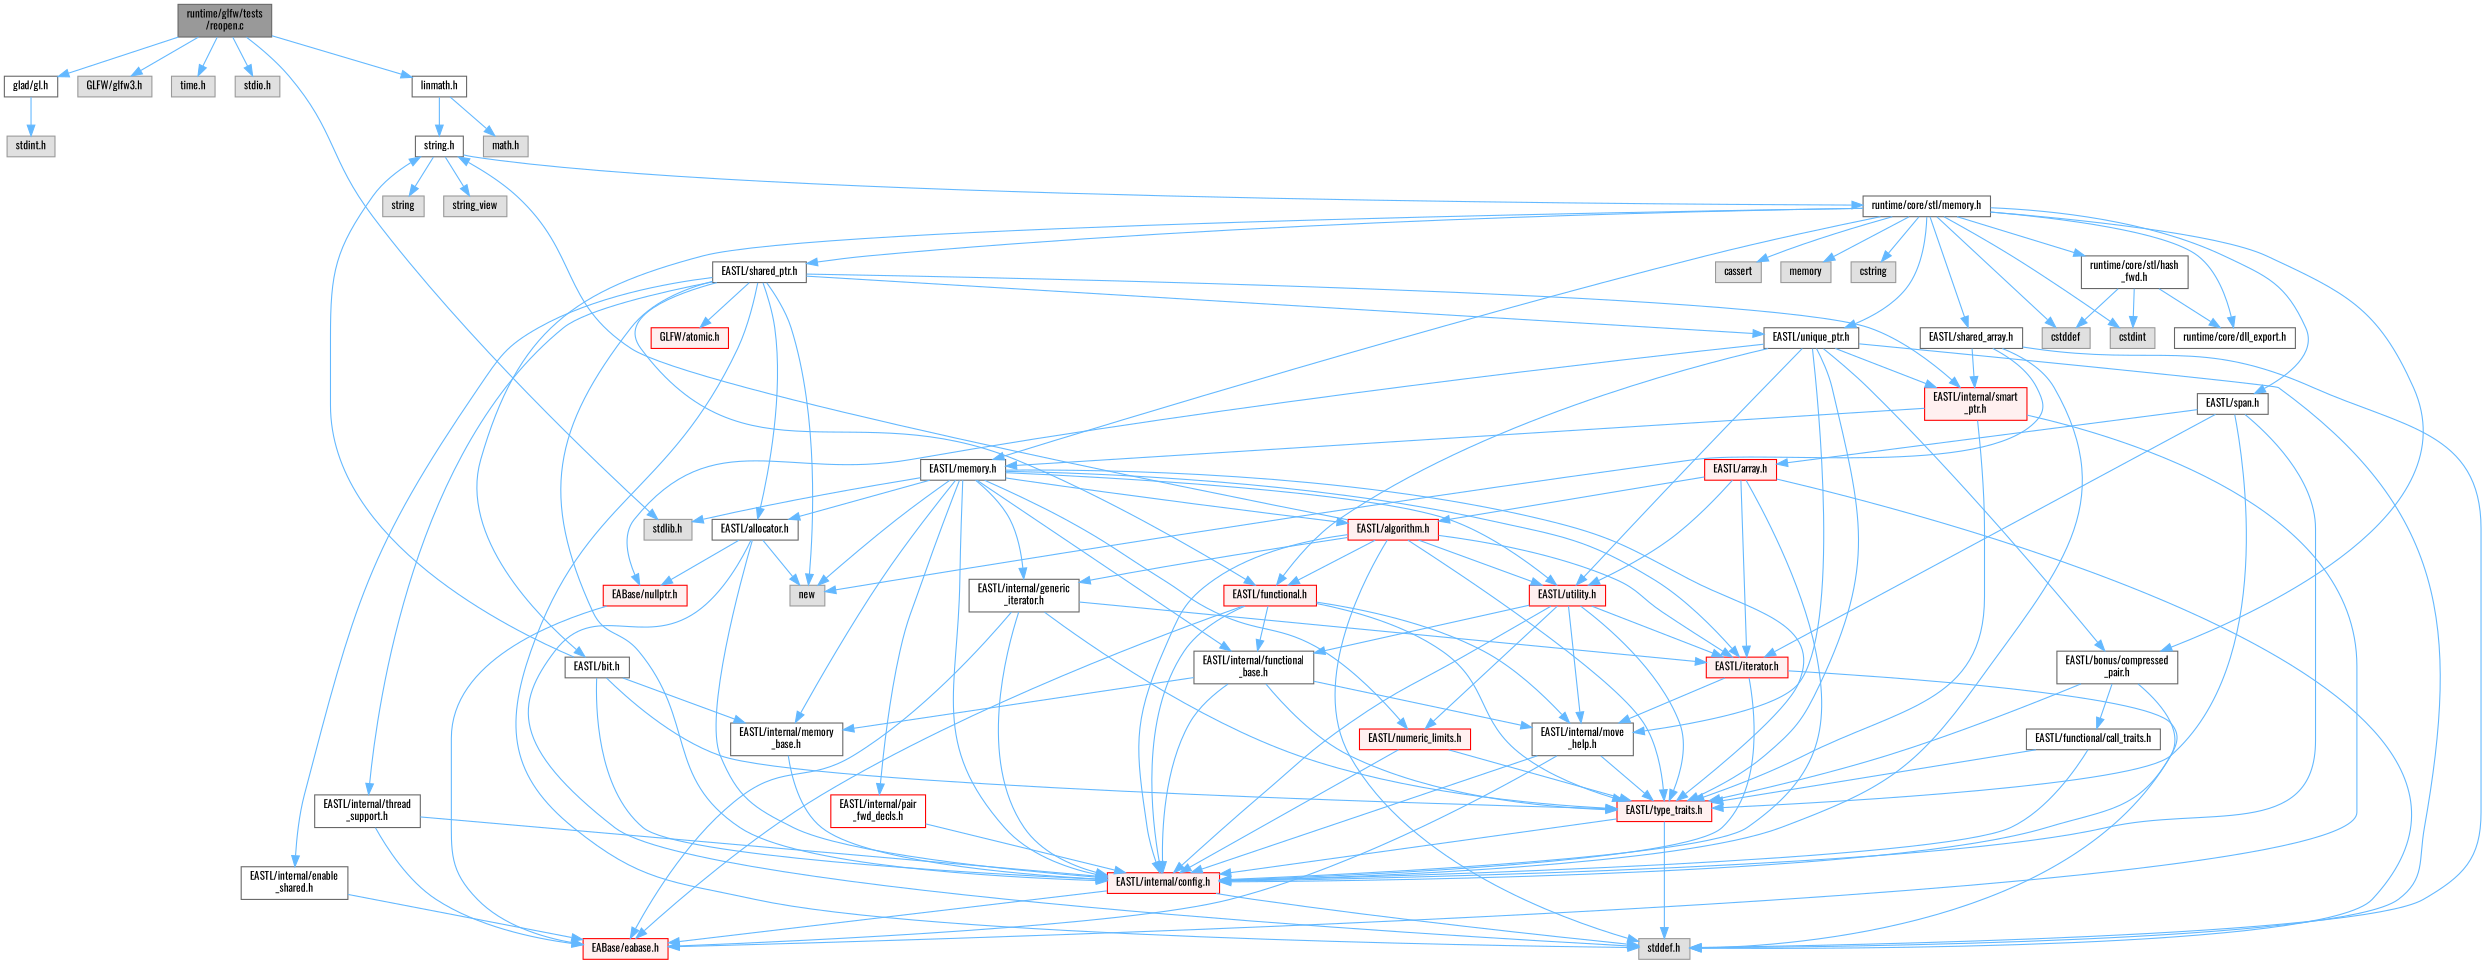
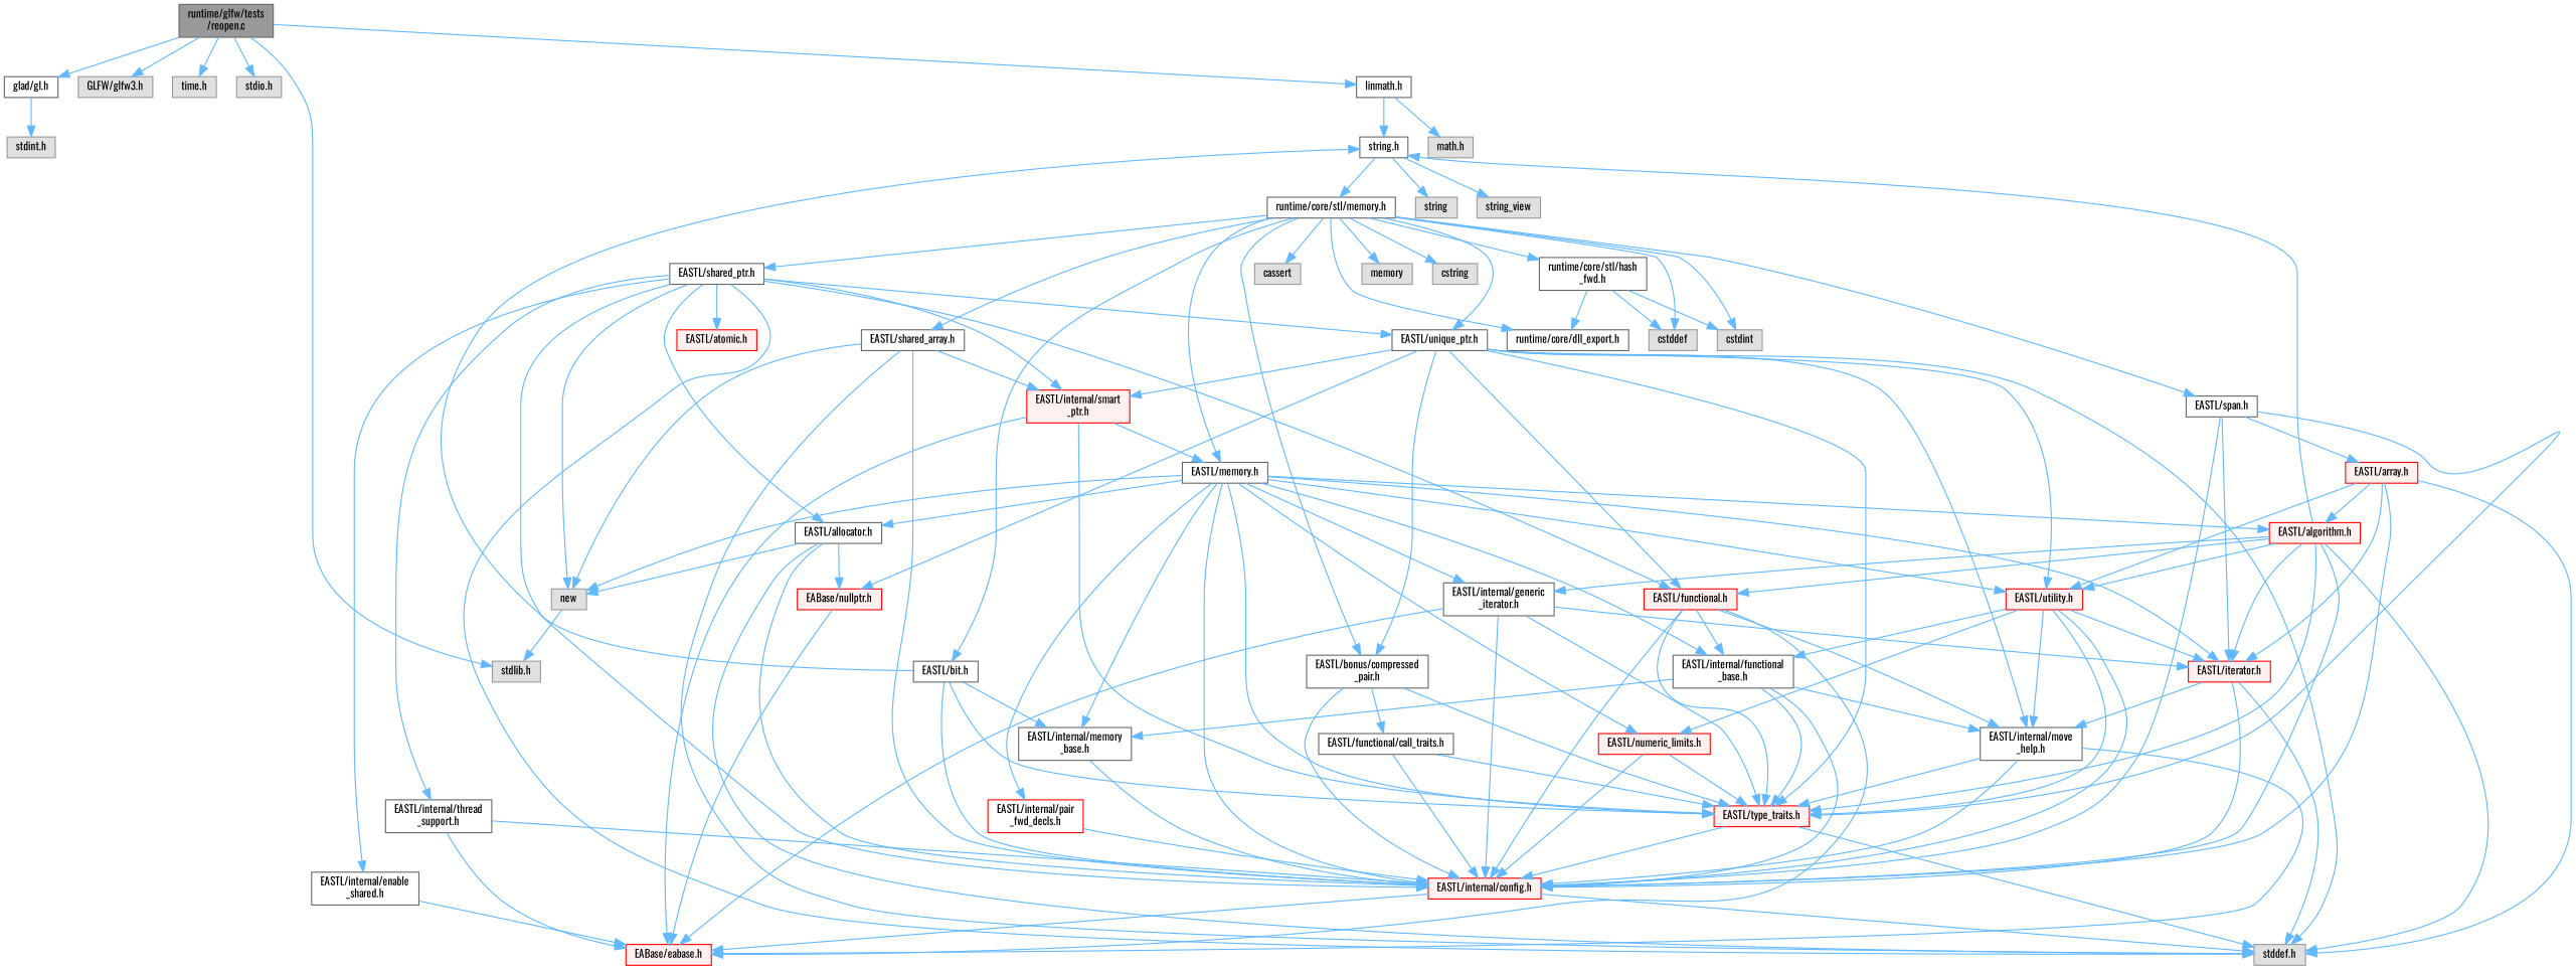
  digraph {
    fontname=Oswald
    node [color=grey40 fillcolor=white fontname=Oswald fontsize=10 shape=box style=filled]
    edge [color=steelblue1 fontname=Oswald fontsize=10 labelfontname=Helvetica labelfontsize=10 style=solid]
    n1 [color=gray40 fillcolor=grey60 fontcolor=black height=0.2 label="runtime/glfw/tests\l/reopen.c" width=0.4]
    n2 [height=0.2 label="glad/gl.h" width=0.4]
    n3 [color=grey60 fillcolor="#E0E0E0" height=0.2 label="GLFW/glfw3.h" width=0.4]
    n4 [color=grey60 fillcolor="#E0E0E0" height=0.2 label="time.h" width=0.4]
    n5 [color=grey60 fillcolor="#E0E0E0" height=0.2 label="stdio.h" width=0.4]
    n6 [color=grey60 fillcolor="#E0E0E0" height=0.2 label="stdlib.h" width=0.4]
    n7 [height=0.2 label="linmath.h" width=0.4]
    n8 [color=grey60 fillcolor="#E0E0E0" height=0.2 label="stdint.h" width=0.4]
    n9 [height=0.2 label="string.h" width=0.4]
    n10 [color=grey60 fillcolor="#E0E0E0" height=0.2 label="math.h" width=0.4]
    n11 [color=grey60 fillcolor="#E0E0E0" height=0.2 label=string width=0.4]
    n12 [color=grey60 fillcolor="#E0E0E0" height=0.2 label=string_view width=0.4]
    n13 [height=0.2 label="runtime/core/stl/memory.h" width=0.4]
    n14 [color=grey60 fillcolor="#E0E0E0" height=0.2 label=cstddef width=0.4]
    n15 [color=grey60 fillcolor="#E0E0E0" height=0.2 label=cstdint width=0.4]
    n16 [color=grey60 fillcolor="#E0E0E0" height=0.2 label=cassert width=0.4]
    n17 [color=grey60 fillcolor="#E0E0E0" height=0.2 label=memory width=0.4]
    n18 [color=grey60 fillcolor="#E0E0E0" height=0.2 label=cstring width=0.4]
    n19 [height=0.2 label="EASTL/bit.h" width=0.4]
    n20 [height=0.2 label="EASTL/memory.h" width=0.4]
    n21 [height=0.2 label="EASTL/shared_array.h" width=0.4]
    n22 [height=0.2 label="EASTL/unique_ptr.h" width=0.4]
    n23 [height=0.2 label="EASTL/bonus/compressed\l_pair.h" width=0.4]
    n24 [height=0.2 label="EASTL/shared_ptr.h" width=0.4]
    n25 [height=0.2 label="EASTL/span.h" width=0.4]
    n26 [height=0.2 label="runtime/core/dll_export.h" width=0.4]
    n27 [height=0.2 label="runtime/core/stl/hash\l_fwd.h" width=0.4]
    n28 [color=red fillcolor="#FFF0F0" height=0.2 label="EASTL/internal/config.h" width=0.4]
    n29 [height=0.2 label="EASTL/internal/memory\l_base.h" width=0.4]
    n30 [color=red fillcolor="#FFF0F0" height=0.2 label="EASTL/type_traits.h" width=0.4]
    n31 [height=0.2 label="EASTL/internal/generic\l_iterator.h" width=0.4]
    n32 [color=red fillcolor="#FFF0F0" height=0.2 label="EASTL/iterator.h" width=0.4]
    n33 [color=red height=0.2 label="EASTL/internal/pair\l_fwd_decls.h" width=0.4]
    n34 [height=0.2 label="EASTL/internal/functional\l_base.h" width=0.4]
    n35 [color=red fillcolor="#FFF0F0" height=0.2 label="EASTL/algorithm.h" width=0.4]
    n36 [color=red fillcolor="#FFF0F0" height=0.2 label="EASTL/utility.h" width=0.4]
    n37 [color=red fillcolor="#FFF0F0" height=0.2 label="EASTL/numeric_limits.h" width=0.4]
    n38 [height=0.2 label="EASTL/allocator.h" width=0.4]
    n39 [color=grey60 fillcolor="#E0E0E0" height=0.2 label=new width=0.4]
    n40 [color=grey60 fillcolor="#E0E0E0" height=0.2 label="stddef.h" width=0.4]
    n41 [color=red fillcolor="#FFF0F0" height=0.2 label="EASTL/internal/smart\l_ptr.h" width=0.4]
    n42 [height=0.2 label="EASTL/internal/move\l_help.h" width=0.4]
    n43 [color=red fillcolor="#FFF0F0" height=0.2 label="EASTL/functional.h" width=0.4]
    n44 [color=red fillcolor="#FFF0F0" height=0.2 label="EABase/nullptr.h" width=0.4]
    n45 [height=0.2 label="EASTL/functional/call_traits.h" width=0.4]
    n46 [height=0.2 label="EASTL/internal/thread\l_support.h" width=0.4]
-   n47 [color=red fillcolor="#FFF0F0" height=0.2 label="GLFW/atomic.h" width=0.4]
+   n47 [color=red fillcolor="#FFF0F0" height=0.2 label="EASTL/atomic.h" width=0.4]
    n48 [height=0.2 label="EASTL/internal/enable\l_shared.h" width=0.4]
    n49 [color=red fillcolor="#FFF0F0" height=0.2 label="EASTL/array.h" width=0.4]
    n50 [color=red fillcolor="#FFF0F0" height=0.2 label="EABase/eabase.h" width=0.4]
    n1 -> n2
    n1 -> n3
    n1 -> n4
    n1 -> n5
    n1 -> n6
    n1 -> n7
    n2 -> n8
    n7 -> n9
    n7 -> n10
    n9 -> n11
    n9 -> n12
    n9 -> n13
    n13 -> n14
    n13 -> n15
    n13 -> n16
    n13 -> n17
    n13 -> n18
    n13 -> n19
    n13 -> n20
    n13 -> n21
    n13 -> n22
    n13 -> n23
    n13 -> n24
    n13 -> n25
    n13 -> n26
    n13 -> n27
    n19 -> n9
    n19 -> n28
    n19 -> n29
    n19 -> n30
-   n20 -> n6
+   n39 -> n6
    n20 -> n28
    n20 -> n29
    n20 -> n30
    n20 -> n31
    n20 -> n32
    n20 -> n33
    n20 -> n34
    n20 -> n35
    n20 -> n36
    n20 -> n37
    n20 -> n38
    n20 -> n39
    n21 -> n28
    n21 -> n39
    n21 -> n40
    n21 -> n41
    n22 -> n23
    n22 -> n30
    n22 -> n36
    n22 -> n40
    n22 -> n41
    n22 -> n42
    n22 -> n43
    n22 -> n44
    n23 -> n28
    n23 -> n30
    n23 -> n45
    n24 -> n22
    n24 -> n28
    n24 -> n38
    n24 -> n39
    n24 -> n40
    n24 -> n41
    n24 -> n43
    n24 -> n46
    n24 -> n47
    n24 -> n48
    n25 -> n28
    n25 -> n30
    n25 -> n32
    n25 -> n49
    n27 -> n14
    n27 -> n15
    n27 -> n26
    n28 -> n40
    n28 -> n50
    n29 -> n28
    n30 -> n28
    n30 -> n40
    n31 -> n28
    n31 -> n30
    n31 -> n32
    n31 -> n50
    n32 -> n28
    n32 -> n40
    n32 -> n42
    n33 -> n28
    n34 -> n28
    n34 -> n29
    n34 -> n30
    n34 -> n42
    n35 -> n9
    n35 -> n28
    n35 -> n30
    n35 -> n31
    n35 -> n32
    n35 -> n36
    n35 -> n40
    n35 -> n43
    n36 -> n28
    n36 -> n30
    n36 -> n32
    n36 -> n34
    n36 -> n37
    n36 -> n42
    n37 -> n28
    n37 -> n30
    n38 -> n28
    n38 -> n39
    n38 -> n40
    n38 -> n44
    n41 -> n20
    n41 -> n30
    n41 -> n50
    n42 -> n28
    n42 -> n30
    n42 -> n50
    n43 -> n28
    n43 -> n30
    n43 -> n34
    n43 -> n42
    n43 -> n50
    n44 -> n50
    n45 -> n28
    n45 -> n30
    n46 -> n28
    n46 -> n50
    n48 -> n50
    n49 -> n28
    n49 -> n32
    n49 -> n35
    n49 -> n36
    n49 -> n40
  }
